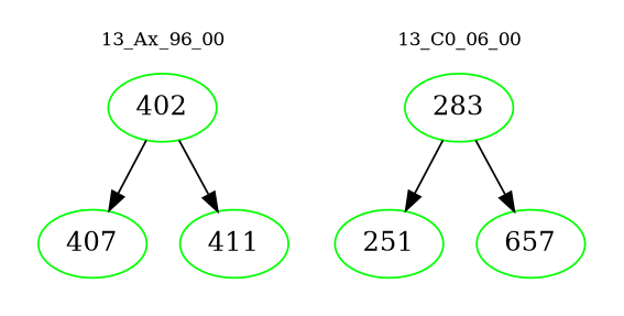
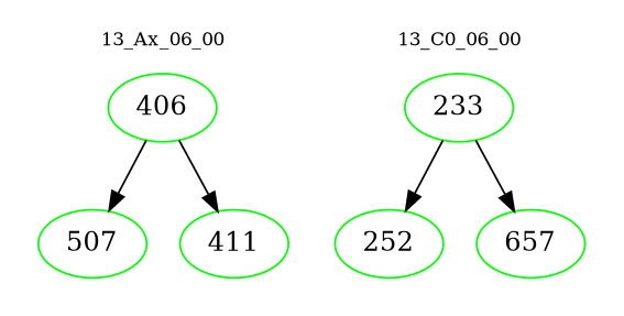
  digraph {
    node [color=green]
    edge [color=black]
-   n1 [label=402]
-   n2 [label=407]
+   n1 [label=406]
+   n2 [label=507]
    n3 [label=411]
-   n4 [label=283]
-   n5 [label=251]
+   n4 [label=233]
+   n5 [label=252]
    n6 [label=657]
    subgraph cluster_1 {
      color=white
      fontsize=10
-     label="13_Ax_96_00"
+     label="13_Ax_06_00"
      n1
      n2
      n3
    }
    subgraph cluster_2 {
      color=white
      fontsize=10
      label="13_C0_06_00"
      n4
      n5
      n6
    }
    n1 -> n2
    n1 -> n3
    n4 -> n5
    n4 -> n6
  }
